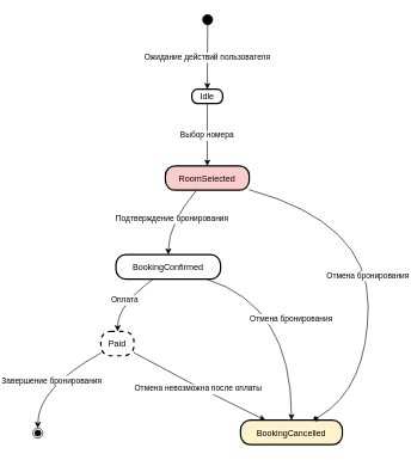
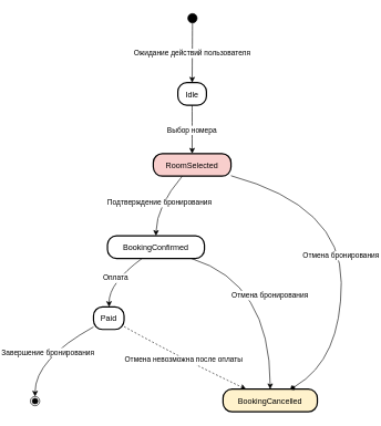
  <mxCell id="0" />
  <mxCell id="1" parent="0" />
  <mxCell id="2" value="" style="ellipse;fillColor=strokeColor;" vertex="1" parent="1"><mxGeometry x="257" y="20" width="14" height="14" as="geometry" /></mxCell>
- <mxCell id="3" value="Idle" style="rounded=1;arcSize=40;strokeWidth=2" vertex="1" parent="1"><mxGeometry x="242" y="124" width="43" height="20" as="geometry" /></mxCell>
+ <mxCell id="3" value="Idle" style="rounded=1;arcSize=40;strokeWidth=2" vertex="1" parent="1"><mxGeometry x="242" y="124" width="43" height="34" as="geometry" /></mxCell>
  <mxCell id="4" value="RoomSelected" style="rounded=1;arcSize=40;strokeWidth=2;fillColor=#f8cecc;" vertex="1" parent="1"><mxGeometry x="205" y="231" width="117" height="34" as="geometry" /></mxCell>
  <mxCell id="5" value="BookingConfirmed" style="rounded=1;arcSize=40;strokeWidth=2" vertex="1" parent="1"><mxGeometry x="136" y="355" width="146" height="34" as="geometry" /></mxCell>
- <mxCell id="6" value="Paid" style="rounded=1;arcSize=40;strokeWidth=2;dashed=1;" vertex="1" parent="1"><mxGeometry x="115" y="462" width="46" height="34" as="geometry" /></mxCell>
+ <mxCell id="6" value="Paid" style="rounded=1;arcSize=40;strokeWidth=2" vertex="1" parent="1"><mxGeometry x="115" y="462" width="46" height="34" as="geometry" /></mxCell>
  <mxCell id="7" value="" style="ellipse;shape=endState;fillColor=strokeColor;" vertex="1" parent="1"><mxGeometry x="20" y="597" width="14" height="14" as="geometry" /></mxCell>
  <mxCell id="8" value="BookingCancelled" style="rounded=1;arcSize=40;strokeWidth=2;fillColor=#fff2cc;" vertex="1" parent="1"><mxGeometry x="310" y="586" width="142" height="34" as="geometry" /></mxCell>
  <mxCell id="9" value="Ожидание действий пользователя" style="curved=1;startArrow=none;;exitX=0.47;exitY=1;entryX=0.5;entryY=0;rounded=0;" edge="1" parent="1" source="2" target="3"><mxGeometry relative="1" as="geometry"><Array as="points" /></mxGeometry></mxCell>
  <mxCell id="10" value="Выбор номера" style="curved=1;startArrow=none;;exitX=0.5;exitY=1.01;entryX=0.5;entryY=-0.01;rounded=0;" edge="1" parent="1" source="3" target="4"><mxGeometry relative="1" as="geometry"><Array as="points" /></mxGeometry></mxCell>
  <mxCell id="11" value="Подтверждение бронирования" style="curved=1;startArrow=none;;exitX=0.37;exitY=1.01;entryX=0.5;entryY=0.01;rounded=0;" edge="1" parent="1" source="4" target="5"><mxGeometry relative="1" as="geometry"><Array as="points"><mxPoint x="210" y="310" /></Array></mxGeometry></mxCell>
  <mxCell id="12" value="Оплата" style="curved=1;startArrow=none;;exitX=0.35;exitY=1.02;entryX=0.51;entryY=0;rounded=0;" edge="1" parent="1" source="5" target="6"><mxGeometry relative="1" as="geometry"><Array as="points"><mxPoint x="138" y="426" /></Array></mxGeometry></mxCell>
  <mxCell id="13" value="Завершение бронирования" style="curved=1;startArrow=none;;exitX=0.01;exitY=0.88;entryX=0.5;entryY=-0.03;rounded=0;" edge="1" parent="1" source="6" target="7"><mxGeometry relative="1" as="geometry"><Array as="points"><mxPoint x="27" y="541" /></Array></mxGeometry></mxCell>
  <mxCell id="14" value="Отмена бронирования" style="curved=1;startArrow=none;exitX=1;exitY=0.98;entryX=0.71;entryY=0.01;rounded=0;endArrow=diamond;" edge="1" parent="1" source="4" target="8"><mxGeometry relative="1" as="geometry"><Array as="points"><mxPoint x="488" y="310" /><mxPoint x="488" y="541" /></Array></mxGeometry></mxCell>
  <mxCell id="15" value="Отмена бронирования" style="curved=1;startArrow=none;;exitX=0.88;exitY=1.02;entryX=0.5;entryY=0.01;rounded=0;" edge="1" parent="1" source="5" target="8"><mxGeometry relative="1" as="geometry"><Array as="points"><mxPoint x="381" y="426" /></Array></mxGeometry></mxCell>
- <mxCell id="16" value="Отмена невозможна после оплаты" style="curved=1;startArrow=none;;exitX=1.01;exitY=0.88;entryX=0.25;entryY=0.01;rounded=0;" edge="1" parent="1" source="6" target="8"><mxGeometry relative="1" as="geometry"><Array as="points"><mxPoint x="250" y="541" /></Array></mxGeometry></mxCell>
+ <mxCell id="16" value="Отмена невозможна после оплаты" style="curved=1;startArrow=none;exitX=1.01;exitY=0.88;entryX=0.25;entryY=0.01;rounded=0;dashed=1;" edge="1" parent="1" source="6" target="8"><mxGeometry relative="1" as="geometry"><Array as="points"><mxPoint x="250" y="541" /></Array></mxGeometry></mxCell>
